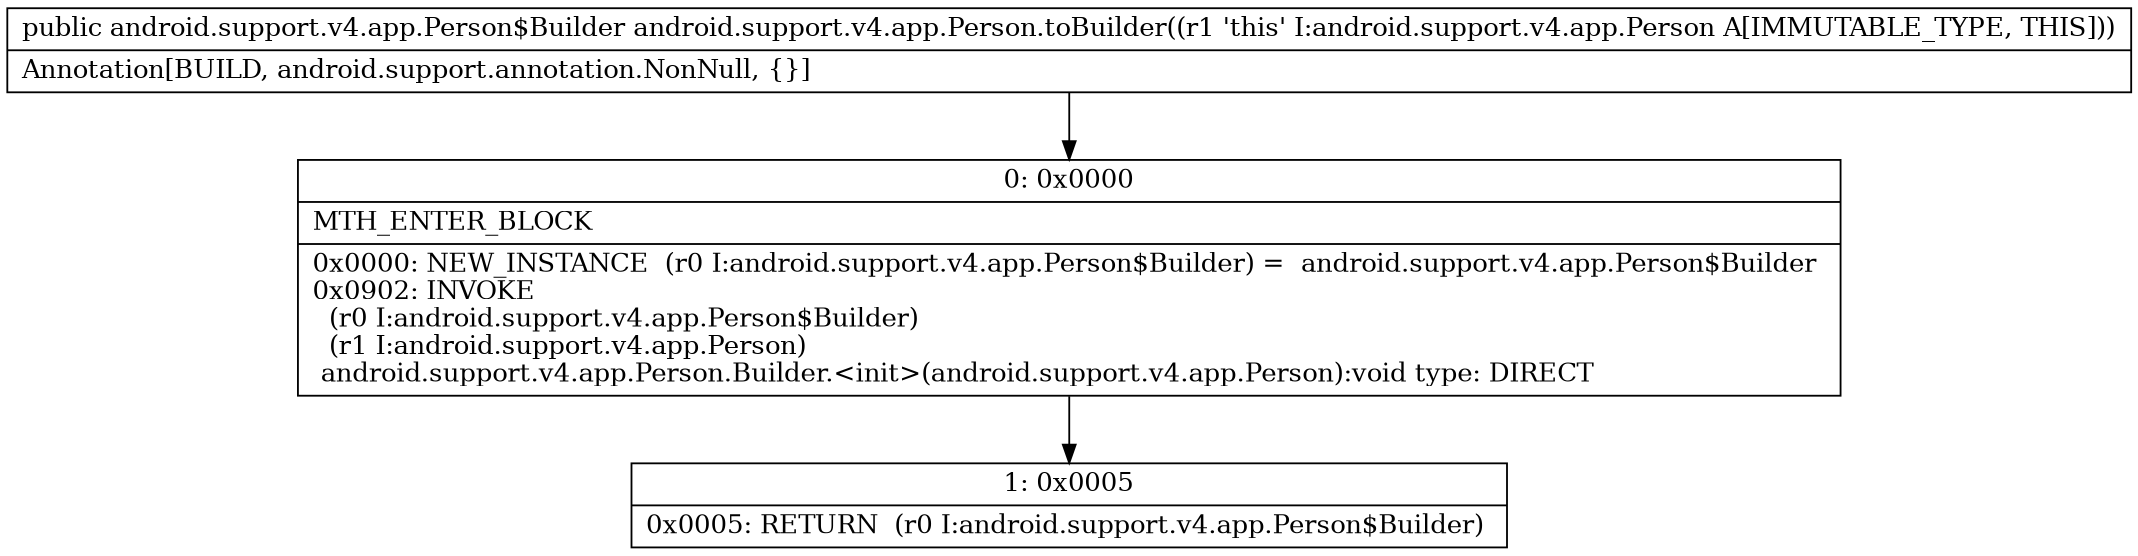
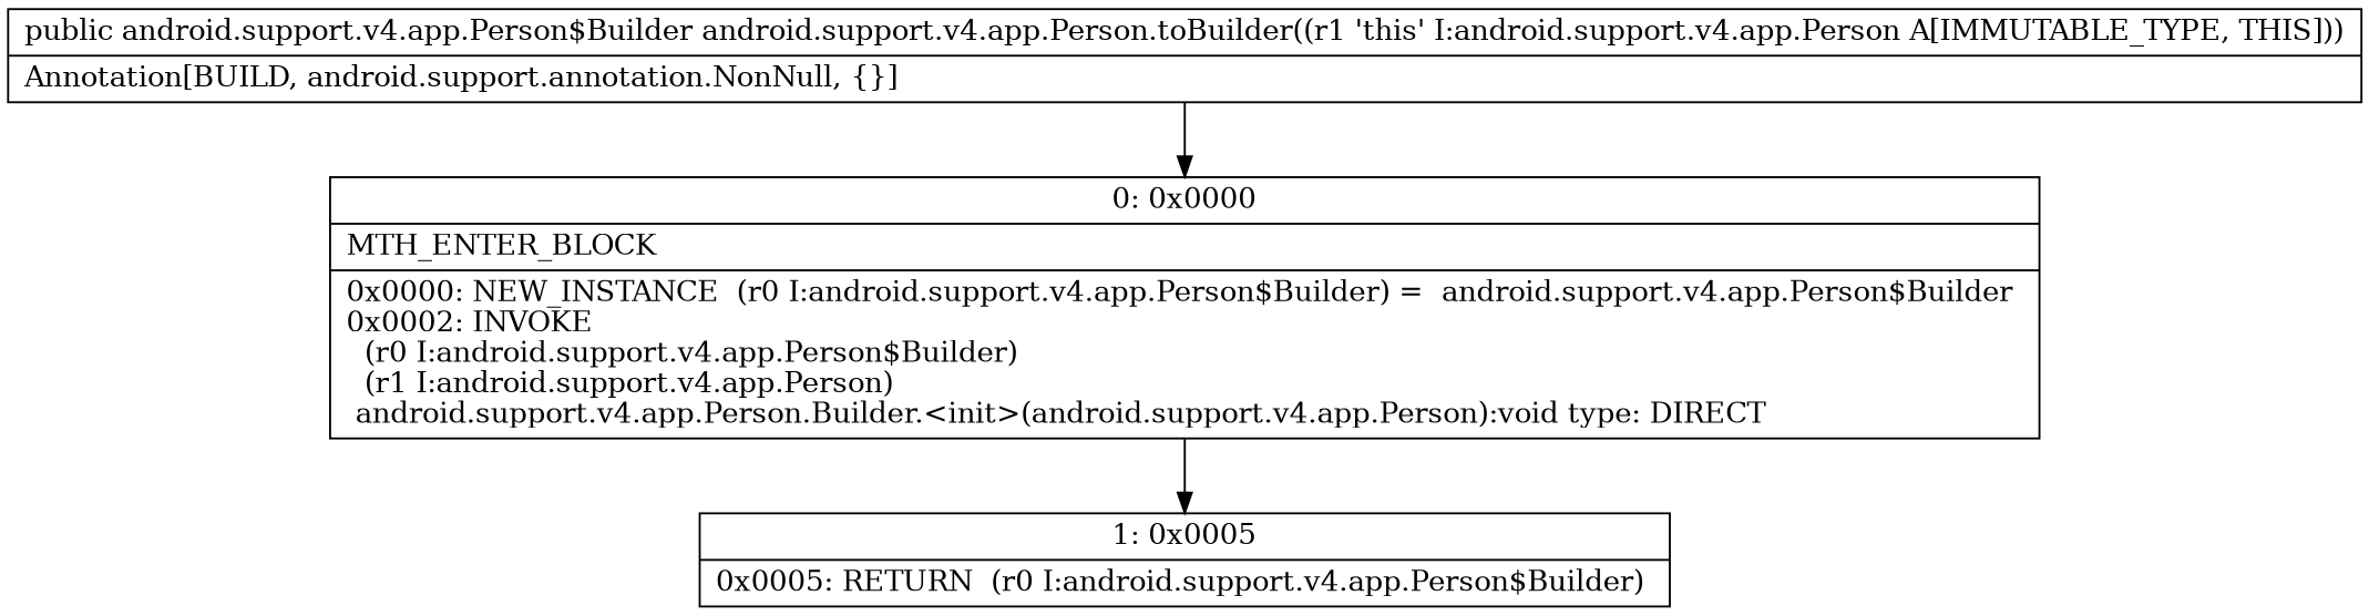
  digraph {
    node [shape=record]
    edge [arrowhead=normal]
-   n1 [label="{0\:\ 0x0000|MTH_ENTER_BLOCK\l|0x0000: NEW_INSTANCE  (r0 I:android.support.v4.app.Person$Builder) =  android.support.v4.app.Person$Builder \l0x0902: INVOKE  \l  (r0 I:android.support.v4.app.Person$Builder)\l  (r1 I:android.support.v4.app.Person)\l android.support.v4.app.Person.Builder.\<init\>(android.support.v4.app.Person):void type: DIRECT \l}"]
+   n1 [label="{0\:\ 0x0000|MTH_ENTER_BLOCK\l|0x0000: NEW_INSTANCE  (r0 I:android.support.v4.app.Person$Builder) =  android.support.v4.app.Person$Builder \l0x0002: INVOKE  \l  (r0 I:android.support.v4.app.Person$Builder)\l  (r1 I:android.support.v4.app.Person)\l android.support.v4.app.Person.Builder.\<init\>(android.support.v4.app.Person):void type: DIRECT \l}"]
    n2 [label="{1\:\ 0x0005|0x0005: RETURN  (r0 I:android.support.v4.app.Person$Builder) \l}"]
    n3 [label="{public android.support.v4.app.Person$Builder android.support.v4.app.Person.toBuilder((r1 'this' I:android.support.v4.app.Person A[IMMUTABLE_TYPE, THIS]))  | Annotation[BUILD, android.support.annotation.NonNull, \{\}]\l}"]
    n1 -> n2
    n3 -> n1
  }
